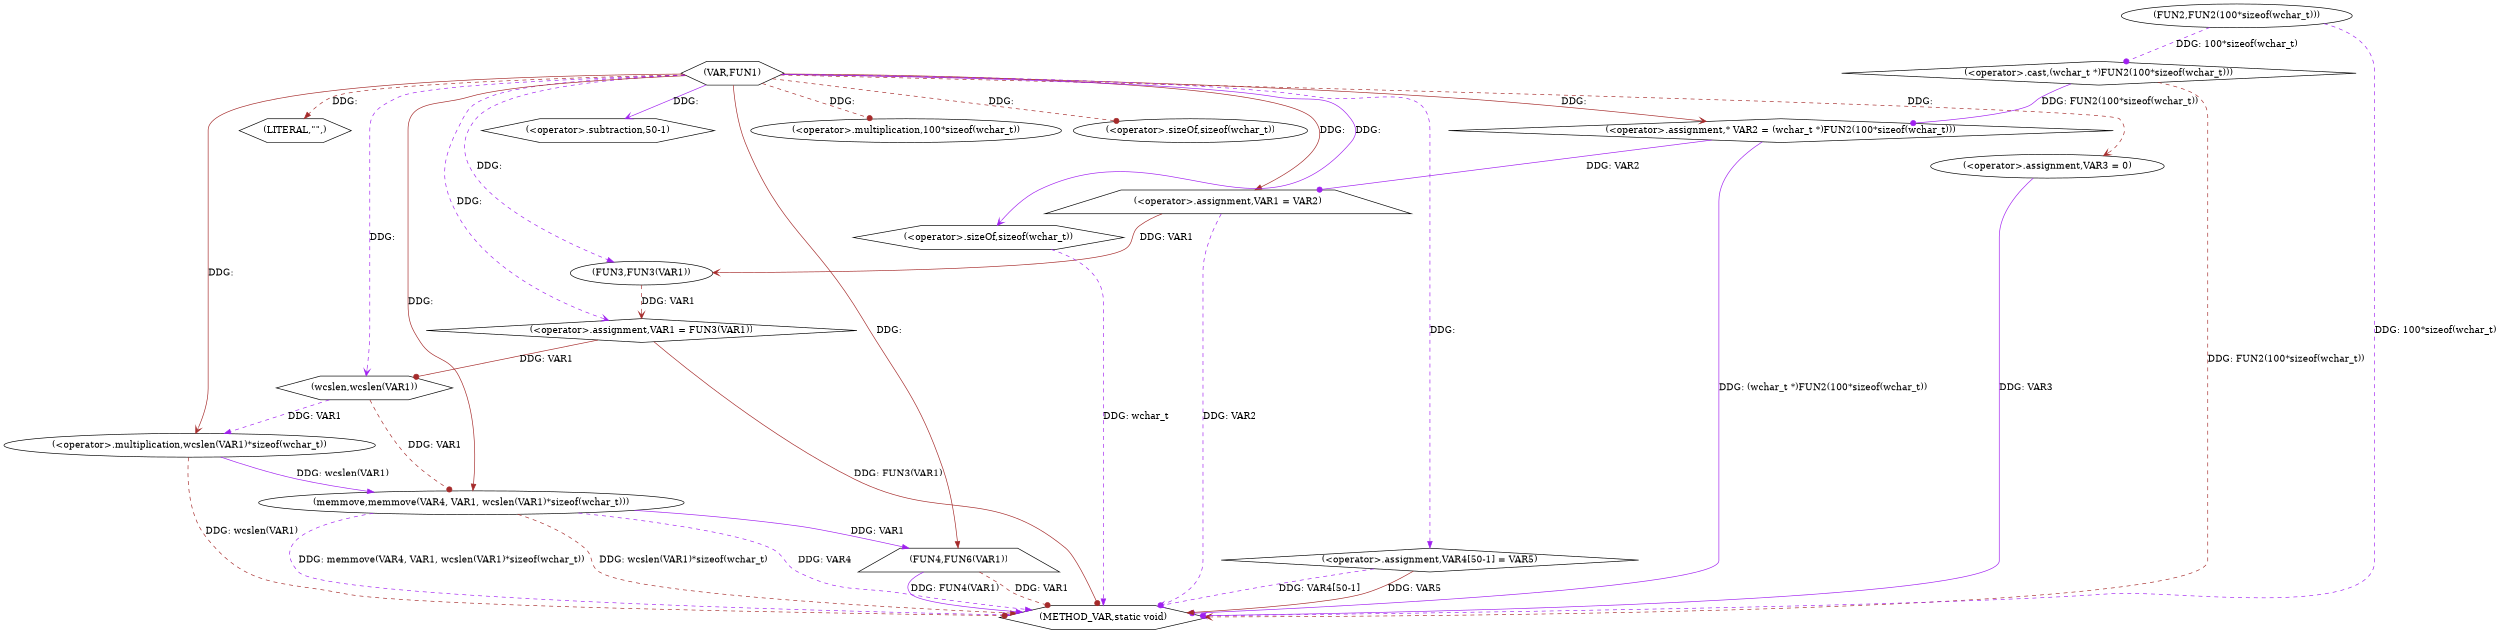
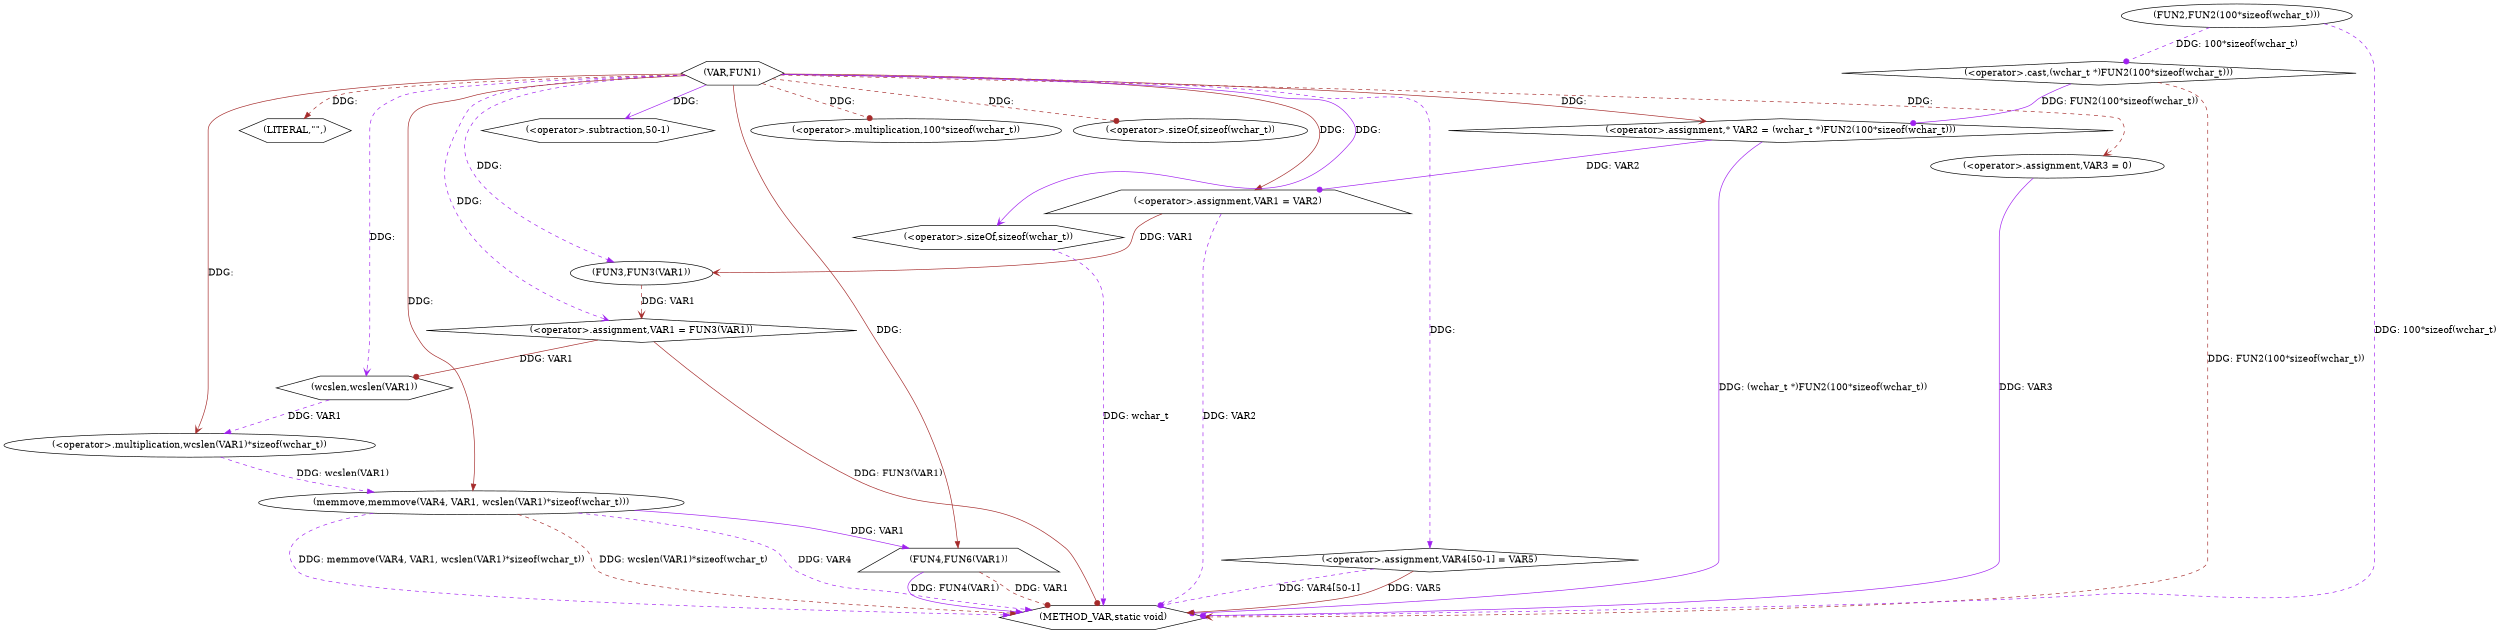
  digraph {
    node [shape=ellipse]
    edge [arrowhead=normal color=purple style=dashed]
    n1 [label="(VAR,FUN1)" shape=hexagon]
    n2 [label="(<operator>.assignment,* VAR2 = (wchar_t *)FUN2(100*sizeof(wchar_t)))" shape=diamond]
    n3 [label="(<operator>.multiplication,100*sizeof(wchar_t))"]
    n4 [label="(<operator>.sizeOf,sizeof(wchar_t))"]
    n5 [label="(<operator>.assignment,VAR1 = VAR2)" shape=trapezium]
    n6 [label="(<operator>.assignment,VAR3 = 0)"]
    n7 [label="(<operator>.assignment,VAR1 = FUN3(VAR1))" shape=diamond]
    n8 [label="(FUN3,FUN3(VAR1))"]
    n9 [label="(LITERAL,\"\",)" shape=hexagon]
    n10 [label="(memmove,memmove(VAR4, VAR1, wcslen(VAR1)*sizeof(wchar_t)))"]
    n11 [label="(<operator>.multiplication,wcslen(VAR1)*sizeof(wchar_t))"]
    n12 [label="(wcslen,wcslen(VAR1))" shape=hexagon]
    n13 [label="(<operator>.sizeOf,sizeof(wchar_t))" shape=hexagon]
    n14 [label="(<operator>.assignment,VAR4[50-1] = VAR5)" shape=diamond]
    n15 [label="(<operator>.subtraction,50-1)" shape=hexagon]
    n16 [label="(FUN4,FUN6(VAR1))" shape=trapezium]
    n17 [label="(METHOD_VAR,static void)" shape=hexagon]
    n18 [label="(<operator>.cast,(wchar_t *)FUN2(100*sizeof(wchar_t)))" shape=diamond]
    n19 [label="(FUN2,FUN2(100*sizeof(wchar_t)))"]
    n1 -> n2 [arrowhead=vee color=brown label="DDG: " style=solid]
    n1 -> n3 [arrowhead=dot color=brown label="DDG: "]
    n1 -> n4 [arrowhead=dot color=brown label="DDG: "]
    n1 -> n5 [color=brown label="DDG: " style=solid]
    n1 -> n6 [arrowhead=vee color=brown label="DDG: "]
    n1 -> n7 [arrowhead=vee label="DDG: "]
    n1 -> n8 [label="DDG: "]
    n1 -> n9 [color=brown label="DDG: "]
    n1 -> n10 [color=brown label="DDG: " style=solid]
    n1 -> n11 [arrowhead=vee color=brown label="DDG: " style=solid]
    n1 -> n12 [arrowhead=vee label="DDG: "]
    n1 -> n13 [arrowhead=vee label="DDG: " style=solid]
    n1 -> n14 [label="DDG: "]
    n1 -> n15 [arrowhead=vee label="DDG: " style=solid]
    n1 -> n16 [color=brown label="DDG: " style=solid]
    n2 -> n5 [arrowhead=dot label="DDG: VAR2" style=solid]
    n2 -> n17 [arrowhead=dot label="DDG: (wchar_t *)FUN2(100*sizeof(wchar_t))" style=solid]
    n5 -> n8 [arrowhead=vee color=brown label="DDG: VAR1" style=solid]
    n5 -> n17 [arrowhead=dot label="DDG: VAR2"]
    n6 -> n17 [arrowhead=vee label="DDG: VAR3" style=solid]
    n7 -> n12 [arrowhead=dot color=brown label="DDG: VAR1" style=solid]
    n7 -> n17 [arrowhead=dot color=brown label="DDG: FUN3(VAR1)" style=solid]
    n8 -> n7 [arrowhead=vee color=brown label="DDG: VAR1"]
    n10 -> n16 [label="DDG: VAR1" style=solid]
    n10 -> n17 [label="DDG: VAR4"]
    n10 -> n17 [label="DDG: memmove(VAR4, VAR1, wcslen(VAR1)*sizeof(wchar_t))"]
    n10 -> n17 [color=brown label="DDG: wcslen(VAR1)*sizeof(wchar_t)"]
-   n11 -> n10 [label="DDG: wcslen(VAR1)" style=solid]
-   n11 -> n17 [arrowhead=dot color=brown label="DDG: wcslen(VAR1)"]
-   n12 -> n10 [arrowhead=dot color=brown label="DDG: VAR1"]
+   n11 -> n10 [label="DDG: wcslen(VAR1)"]
    n12 -> n11 [label="DDG: VAR1"]
    n13 -> n17 [label="DDG: wchar_t"]
    n14 -> n17 [color=brown label="DDG: VAR5" style=solid]
    n14 -> n17 [arrowhead=vee label="DDG: VAR4[50-1]"]
    n16 -> n17 [label="DDG: FUN4(VAR1)" style=solid]
    n16 -> n17 [arrowhead=dot color=brown label="DDG: VAR1"]
    n18 -> n2 [arrowhead=dot label="DDG: FUN2(100*sizeof(wchar_t))" style=solid]
    n18 -> n17 [arrowhead=vee color=brown label="DDG: FUN2(100*sizeof(wchar_t))"]
    n19 -> n17 [arrowhead=dot label="DDG: 100*sizeof(wchar_t)"]
    n19 -> n18 [arrowhead=dot label="DDG: 100*sizeof(wchar_t)"]
  }
